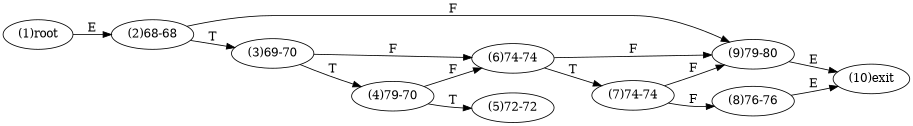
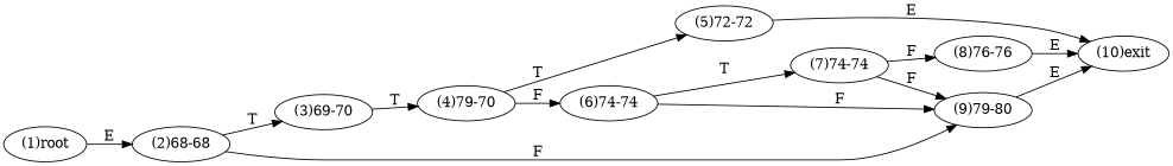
  digraph {
    rankdir=LR
    n1 [label="(1)root"]
    n2 [label="(2)68-68"]
    n3 [label="(3)69-70"]
    n4 [label="(9)79-80"]
    n5 [label="(4)79-70"]
    n6 [label="(6)74-74"]
    n7 [label="(10)exit"]
    n8 [label="(5)72-72"]
    n9 [label="(7)74-74"]
    n10 [label="(8)76-76"]
    n1 -> n2 [label=E]
    n2 -> n3 [label=T]
    n2 -> n4 [label=F]
    n3 -> n5 [label=T]
-   n3 -> n6 [label=F]
    n4 -> n7 [label=E]
    n5 -> n6 [label=F]
    n5 -> n8 [label=T]
    n6 -> n4 [label=F]
    n6 -> n9 [label=T]
+   n8 -> n7 [label=E]
    n9 -> n4 [label=F]
    n9 -> n10 [label=F]
    n10 -> n7 [label=E]
  }
